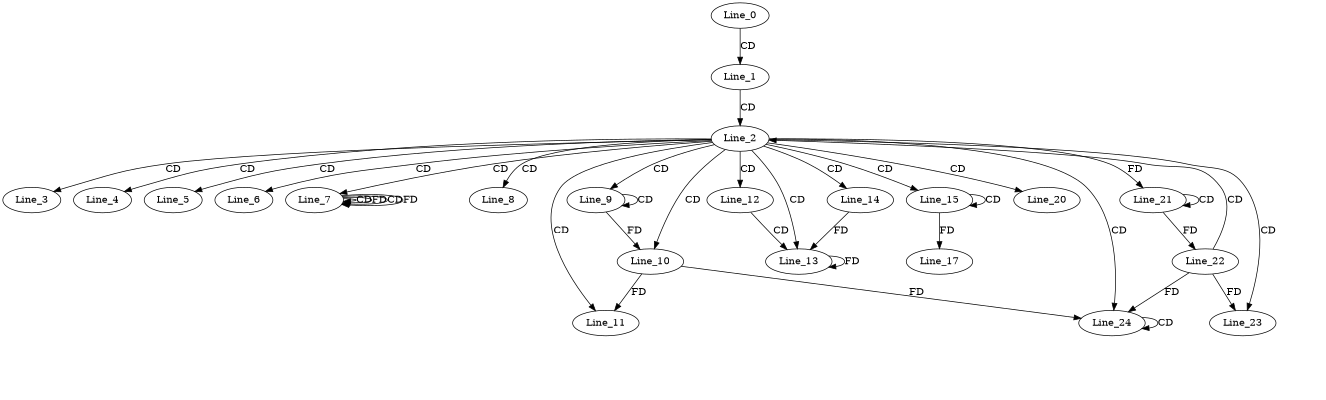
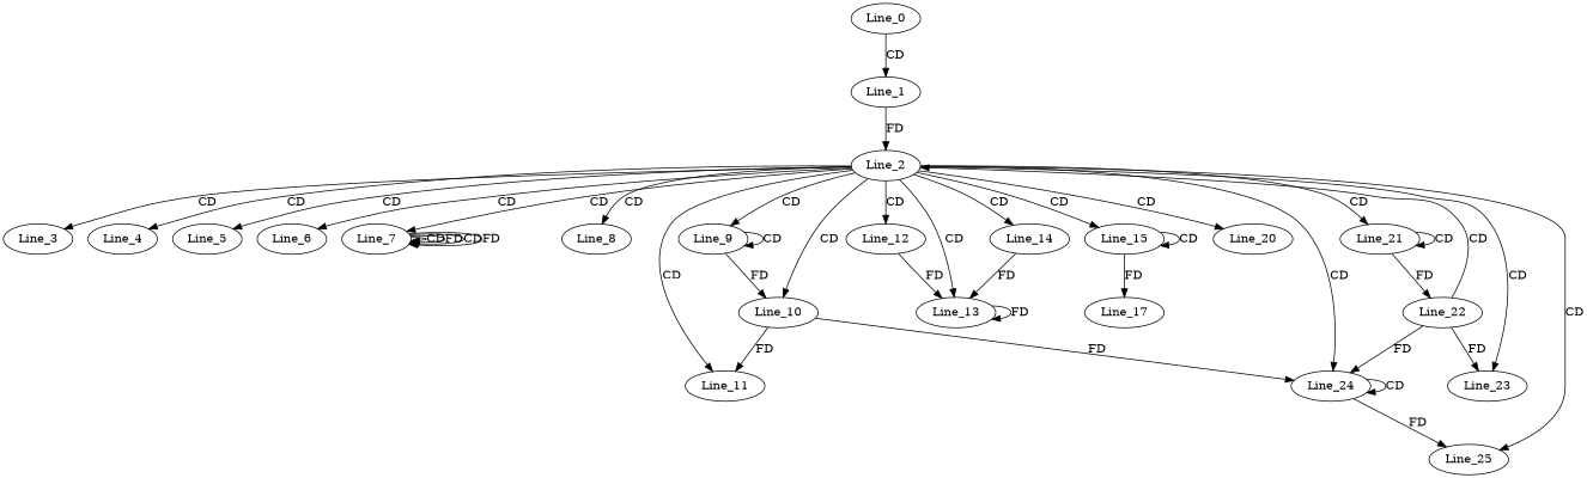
  digraph {
    Line_0
    Line_1
    Line_2
    Line_3
    Line_4
    Line_5
    Line_6
    Line_7
    Line_8
    Line_9
    Line_10
    Line_11
    Line_12
    Line_13
    Line_14
    Line_15
    Line_20
    Line_21
    Line_23
    Line_24
+   Line_25
    Line_17
    Line_22
    Line_0 -> Line_1 [label=CD]
-   Line_1 -> Line_2 [label=CD]
+   Line_1 -> Line_2 [label=FD]
    Line_2 -> Line_3 [label=CD]
    Line_2 -> Line_4 [label=CD]
    Line_2 -> Line_5 [label=CD]
    Line_2 -> Line_6 [label=CD]
    Line_2 -> Line_7 [label=CD]
    Line_2 -> Line_8 [label=CD]
    Line_2 -> Line_9 [label=CD]
    Line_2 -> Line_10 [label=CD]
    Line_2 -> Line_11 [label=CD]
    Line_2 -> Line_12 [label=CD]
    Line_2 -> Line_13 [label=CD]
    Line_2 -> Line_14 [label=CD]
    Line_2 -> Line_15 [label=CD]
    Line_2 -> Line_20 [label=CD]
-   Line_2 -> Line_21 [label=FD]
+   Line_2 -> Line_21 [label=CD]
    Line_2 -> Line_23 [label=CD]
    Line_2 -> Line_24 [label=CD]
+   Line_2 -> Line_25 [label=CD]
    Line_7 -> Line_7 [label=CD]
    Line_7 -> Line_7 [label=FD]
    Line_7 -> Line_7 [label=CD]
    Line_7 -> Line_7 [label=FD]
    Line_9 -> Line_9 [label=CD]
    Line_9 -> Line_10 [label=FD]
    Line_10 -> Line_11 [label=FD]
    Line_10 -> Line_24 [label=FD]
-   Line_12 -> Line_13 [label=CD]
+   Line_12 -> Line_13 [label=FD]
    Line_13 -> Line_13 [label=FD]
    Line_14 -> Line_13 [label=FD]
    Line_15 -> Line_15 [label=CD]
    Line_15 -> Line_17 [label=FD]
    Line_21 -> Line_21 [label=CD]
    Line_21 -> Line_22 [label=FD]
    Line_24 -> Line_24 [label=CD]
+   Line_24 -> Line_25 [label=FD]
    Line_22 -> Line_2 [label=CD]
    Line_22 -> Line_23 [label=FD]
    Line_22 -> Line_24 [label=FD]
  }
